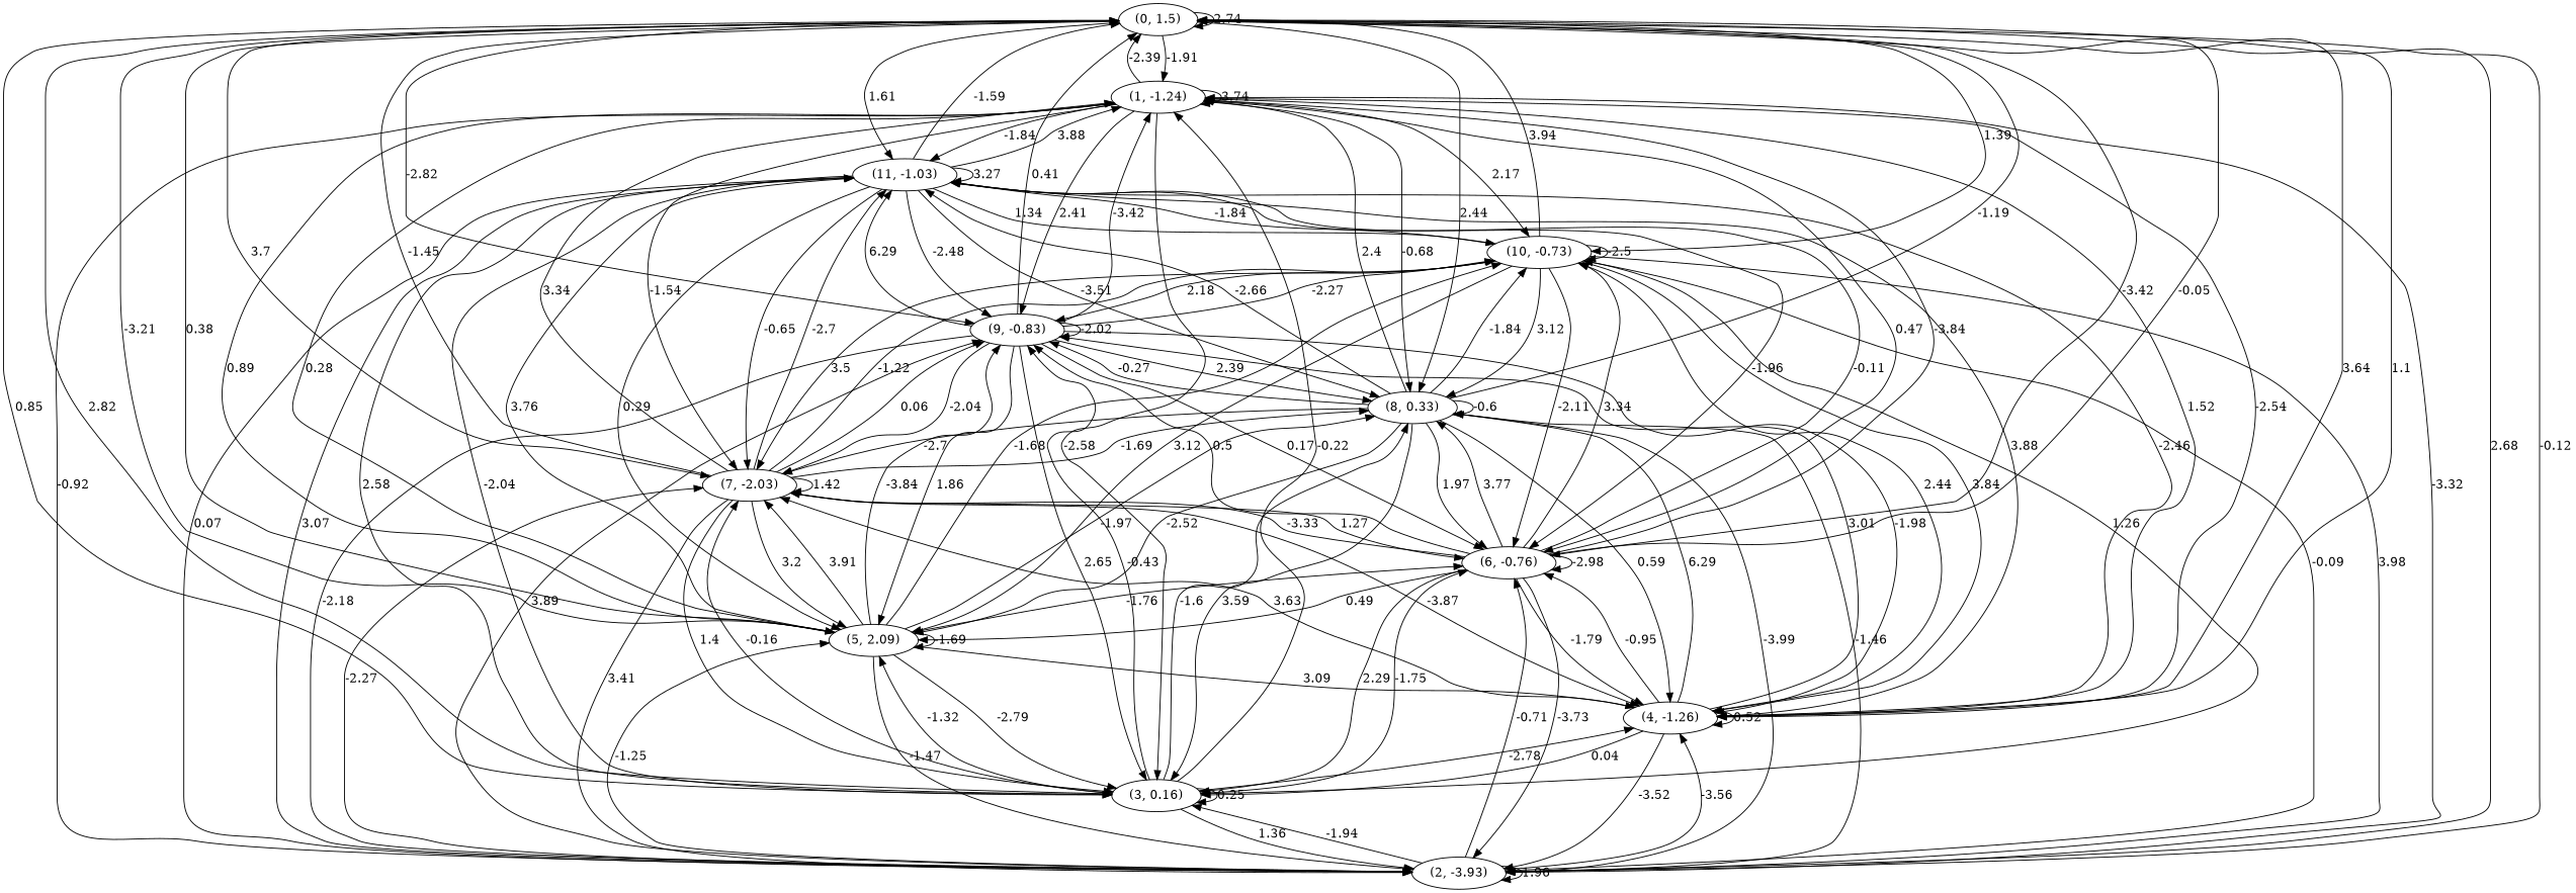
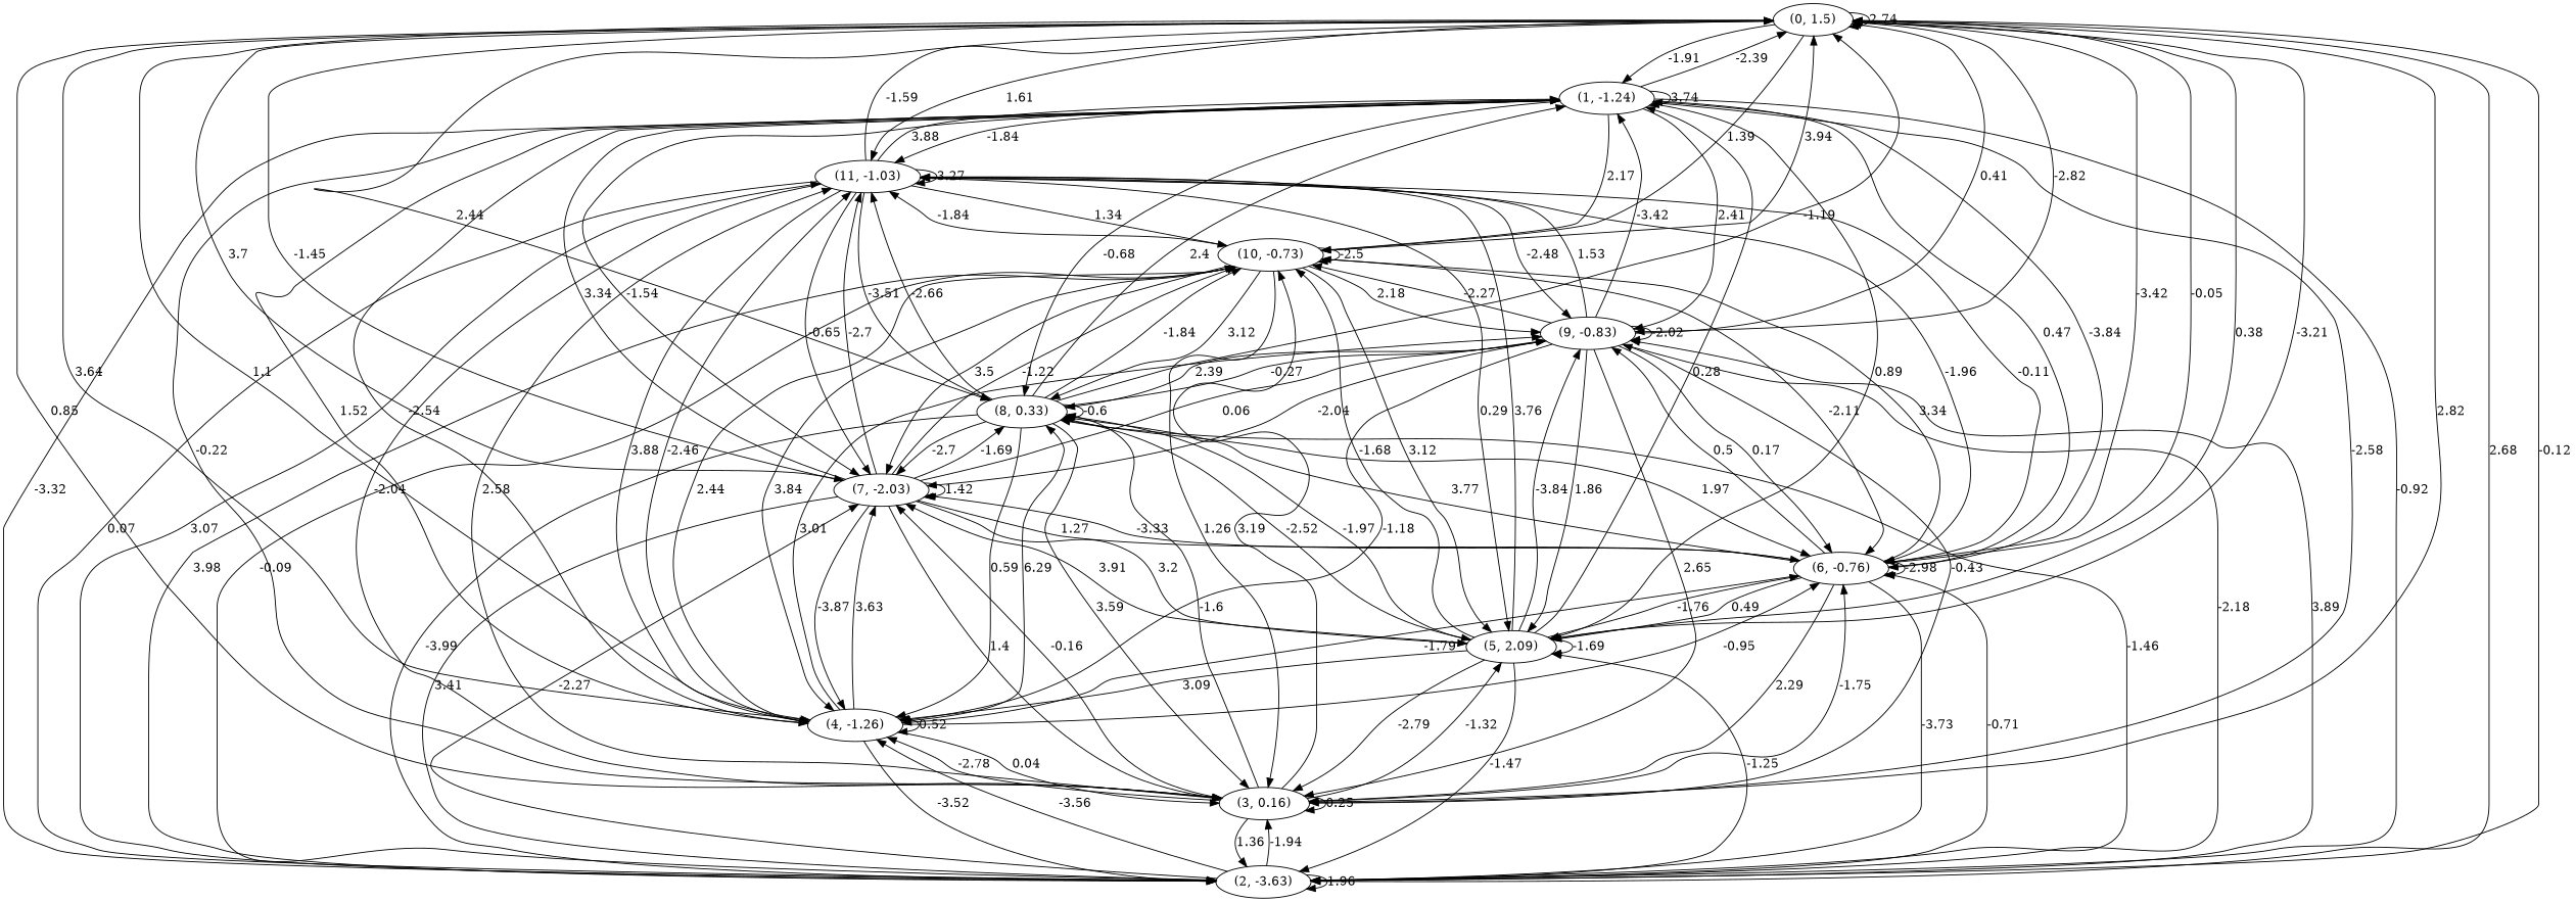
  digraph {
    n1 [label="(0, 1.5)"]
    n2 [label="(1, -1.24)"]
-   n3 [label="(2, -3.93)"]
+   n3 [label="(2, -3.63)"]
    n4 [label="(3, 0.16)"]
    n5 [label="(4, -1.26)"]
    n6 [label="(5, 2.09)"]
    n7 [label="(6, -0.76)"]
    n8 [label="(7, -2.03)"]
    n9 [label="(8, 0.33)"]
    n10 [label="(9, -0.83)"]
    n11 [label="(10, -0.73)"]
    n12 [label="(11, -1.03)"]
    n1 -> n1 [label=2.74]
    n1 -> n2 [label=-1.91]
    n1 -> n3 [label=2.68]
    n1 -> n4 [label=0.85]
    n1 -> n5 [label=3.64]
    n1 -> n6 [label=0.38]
    n1 -> n7 [label=-3.42]
    n1 -> n8 [label=3.7]
    n1 -> n9 [label=2.44]
    n1 -> n10 [label=-2.82]
    n1 -> n11 [label=1.39]
    n1 -> n12 [label=1.61]
    n2 -> n1 [label=-2.39]
    n2 -> n2 [label=3.74]
    n2 -> n3 [label=-0.92]
    n2 -> n4 [label=-2.58]
    n2 -> n5 [label=-2.54]
    n2 -> n6 [label=0.89]
    n2 -> n7 [label=0.47]
    n2 -> n8 [label=-1.54]
    n2 -> n9 [label=-0.68]
    n2 -> n10 [label=2.41]
    n2 -> n11 [label=2.17]
    n2 -> n12 [label=-1.84]
    n3 -> n1 [label=-0.12]
    n3 -> n2 [label=-3.32]
    n3 -> n3 [label=1.96]
    n3 -> n4 [label=-1.94]
    n3 -> n5 [label=-3.56]
    n3 -> n6 [label=-1.25]
    n3 -> n7 [label=-0.71]
    n3 -> n8 [label=-2.27]
    n3 -> n9 [label=-1.46]
    n3 -> n10 [label=3.89]
    n3 -> n11 [label=-0.09]
    n3 -> n12 [label=3.07]
    n4 -> n1 [label=2.82]
    n4 -> n2 [label=-0.22]
    n4 -> n3 [label=1.36]
    n4 -> n4 [label=0.25]
    n4 -> n5 [label=-2.78]
    n4 -> n6 [label=-1.32]
    n4 -> n7 [label=-1.75]
    n4 -> n8 [label=-0.16]
    n4 -> n9 [label=-1.6]
    n4 -> n10 [label=-0.43]
+   n4 -> n11 [label=3.19]
    n4 -> n12 [label=2.58]
    n5 -> n1 [label=1.1]
    n5 -> n2 [label=1.52]
    n5 -> n3 [label=-3.52]
    n5 -> n4 [label=0.04]
    n5 -> n5 [label=0.52]
    n5 -> n7 [label=-0.95]
    n5 -> n8 [label=3.63]
    n5 -> n9 [label=6.29]
    n5 -> n10 [label=3.01]
    n5 -> n11 [label=2.44]
    n5 -> n12 [label=-2.46]
    n6 -> n1 [label=-3.21]
    n6 -> n2 [label=0.28]
    n6 -> n3 [label=-1.47]
    n6 -> n4 [label=-2.79]
    n6 -> n5 [label=3.09]
    n6 -> n6 [label=-1.69]
    n6 -> n7 [label=-1.76]
    n6 -> n8 [label=3.91]
    n6 -> n9 [label=-1.97]
    n6 -> n10 [label=-3.84]
    n6 -> n11 [label=-1.68]
    n6 -> n12 [label=3.76]
    n7 -> n1 [label=-0.05]
    n7 -> n2 [label=-3.84]
    n7 -> n3 [label=-3.73]
    n7 -> n4 [label=2.29]
    n7 -> n5 [label=-1.79]
    n7 -> n6 [label=0.49]
    n7 -> n7 [label=-2.98]
    n7 -> n8 [label=-3.33]
    n7 -> n9 [label=3.77]
    n7 -> n10 [label=0.5]
    n7 -> n11 [label=3.34]
    n7 -> n12 [label=-0.11]
    n8 -> n1 [label=-1.45]
    n8 -> n2 [label=3.34]
    n8 -> n3 [label=3.41]
    n8 -> n4 [label=1.4]
    n8 -> n5 [label=-3.87]
    n8 -> n6 [label=3.2]
    n8 -> n7 [label=1.27]
    n8 -> n8 [label=1.42]
    n8 -> n9 [label=-1.69]
    n8 -> n10 [label=0.06]
    n8 -> n11 [label=-1.22]
    n8 -> n12 [label=-2.7]
    n9 -> n1 [label=-1.19]
    n9 -> n2 [label=2.4]
    n9 -> n3 [label=-3.99]
    n9 -> n4 [label=3.59]
    n9 -> n5 [label=0.59]
    n9 -> n6 [label=-2.52]
    n9 -> n7 [label=1.97]
    n9 -> n8 [label=-2.7]
    n9 -> n9 [label=-0.6]
    n9 -> n10 [label=-0.27]
    n9 -> n11 [label=-1.84]
    n9 -> n12 [label=-2.66]
    n10 -> n1 [label=0.41]
    n10 -> n2 [label=-3.42]
    n10 -> n3 [label=-2.18]
    n10 -> n4 [label=2.65]
-   n10 -> n5 [label=-1.98]
+   n10 -> n5 [label=-1.18]
    n10 -> n6 [label=1.86]
    n10 -> n7 [label=0.17]
    n10 -> n8 [label=-2.04]
    n10 -> n9 [label=2.39]
    n10 -> n10 [label=-2.02]
    n10 -> n11 [label=-2.27]
-   n10 -> n12 [label=6.29]
+   n10 -> n12 [label=1.53]
    n11 -> n1 [label=3.94]
    n11 -> n3 [label=3.98]
    n11 -> n4 [label=1.26]
    n11 -> n5 [label=3.84]
    n11 -> n6 [label=3.12]
    n11 -> n7 [label=-2.11]
    n11 -> n8 [label=3.5]
    n11 -> n9 [label=3.12]
    n11 -> n10 [label=2.18]
    n11 -> n11 [label=-2.5]
    n11 -> n12 [label=-1.84]
    n12 -> n1 [label=-1.59]
    n12 -> n2 [label=3.88]
    n12 -> n3 [label=0.07]
    n12 -> n4 [label=-2.04]
    n12 -> n5 [label=3.88]
    n12 -> n6 [label=0.29]
    n12 -> n7 [label=-1.96]
    n12 -> n8 [label=-0.65]
    n12 -> n9 [label=-3.51]
    n12 -> n10 [label=-2.48]
    n12 -> n11 [label=1.34]
    n12 -> n12 [label=3.27]
  }
